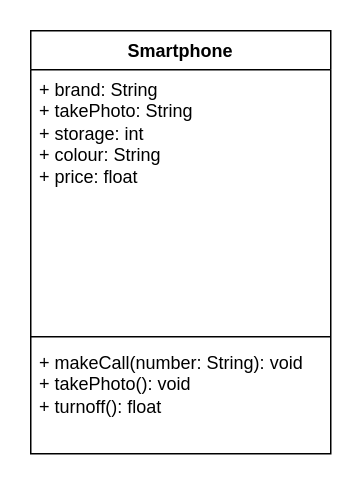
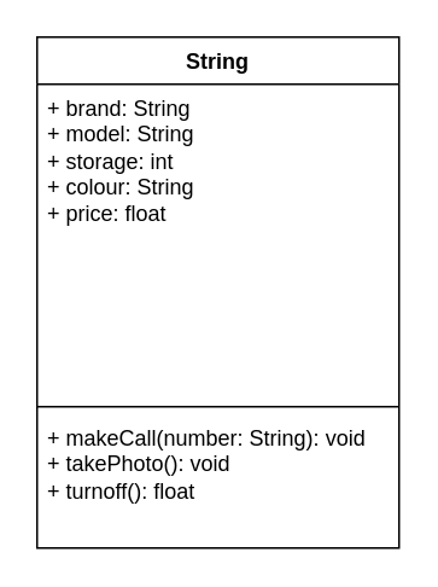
  <mxCell id="0" />
  <mxCell id="1" parent="0" />
- <mxCell id="2" value="Smartphone" style="swimlane;fontStyle=1;align=center;verticalAlign=top;childLayout=stackLayout;horizontal=1;startSize=26;horizontalStack=0;resizeParent=1;resizeParentMax=0;resizeLast=0;collapsible=1;marginBottom=0;whiteSpace=wrap;html=1;" vertex="1" parent="1"><mxGeometry x="20" y="20" width="200" height="282" as="geometry" /></mxCell>
- <mxCell id="3" value="+ brand: String&lt;div&gt;+ takePhoto: String&lt;/div&gt;&lt;div&gt;+ storage: int&lt;/div&gt;&lt;div&gt;+ colour: String&lt;/div&gt;&lt;div&gt;+ price: float&lt;/div&gt;" style="text;strokeColor=none;fillColor=none;align=left;verticalAlign=top;spacingLeft=4;spacingRight=4;overflow=hidden;rotatable=0;points=[[0,0.5],[1,0.5]];portConstraint=eastwest;whiteSpace=wrap;html=1;" vertex="1" parent="2"><mxGeometry y="26" width="200" height="174" as="geometry" /></mxCell>
+ <mxCell id="2" value="String" style="swimlane;fontStyle=1;align=center;verticalAlign=top;childLayout=stackLayout;horizontal=1;startSize=26;horizontalStack=0;resizeParent=1;resizeParentMax=0;resizeLast=0;collapsible=1;marginBottom=0;whiteSpace=wrap;html=1;" vertex="1" parent="1"><mxGeometry x="20" y="20" width="200" height="282" as="geometry" /></mxCell>
+ <mxCell id="3" value="+ brand: String&lt;div&gt;+ model: String&lt;/div&gt;&lt;div&gt;+ storage: int&lt;/div&gt;&lt;div&gt;+ colour: String&lt;/div&gt;&lt;div&gt;+ price: float&lt;/div&gt;" style="text;strokeColor=none;fillColor=none;align=left;verticalAlign=top;spacingLeft=4;spacingRight=4;overflow=hidden;rotatable=0;points=[[0,0.5],[1,0.5]];portConstraint=eastwest;whiteSpace=wrap;html=1;" vertex="1" parent="2"><mxGeometry y="26" width="200" height="174" as="geometry" /></mxCell>
  <mxCell id="4" value="" style="line;strokeWidth=1;fillColor=none;align=left;verticalAlign=middle;spacingTop=-1;spacingLeft=3;spacingRight=3;rotatable=0;labelPosition=right;points=[];portConstraint=eastwest;strokeColor=inherit;" vertex="1" parent="2"><mxGeometry y="200" width="200" height="8" as="geometry" /></mxCell>
  <mxCell id="5" value="+ &lt;span class=&quot;hljs-built_in&quot;&gt;makeCall&lt;/span&gt;(number: &lt;span class=&quot;hljs-type&quot;&gt;String&lt;/span&gt;): &lt;span class=&quot;hljs-type&quot;&gt;void&lt;/span&gt;&amp;nbsp;&amp;nbsp;&lt;div&gt;+ &lt;span class=&quot;hljs-built_in&quot;&gt;takePhoto&lt;/span&gt;(): &lt;span class=&quot;hljs-type&quot;&gt;void&lt;/span&gt;&amp;nbsp;&lt;/div&gt;&lt;div&gt;+ &lt;span class=&quot;hljs-built_in&quot;&gt;turnoff&lt;/span&gt;(): &lt;span class=&quot;hljs-type&quot;&gt;float&lt;/span&gt;&lt;/div&gt;" style="text;strokeColor=none;fillColor=none;align=left;verticalAlign=top;spacingLeft=4;spacingRight=4;overflow=hidden;rotatable=0;points=[[0,0.5],[1,0.5]];portConstraint=eastwest;whiteSpace=wrap;html=1;" vertex="1" parent="2"><mxGeometry y="208" width="200" height="74" as="geometry" /></mxCell>
